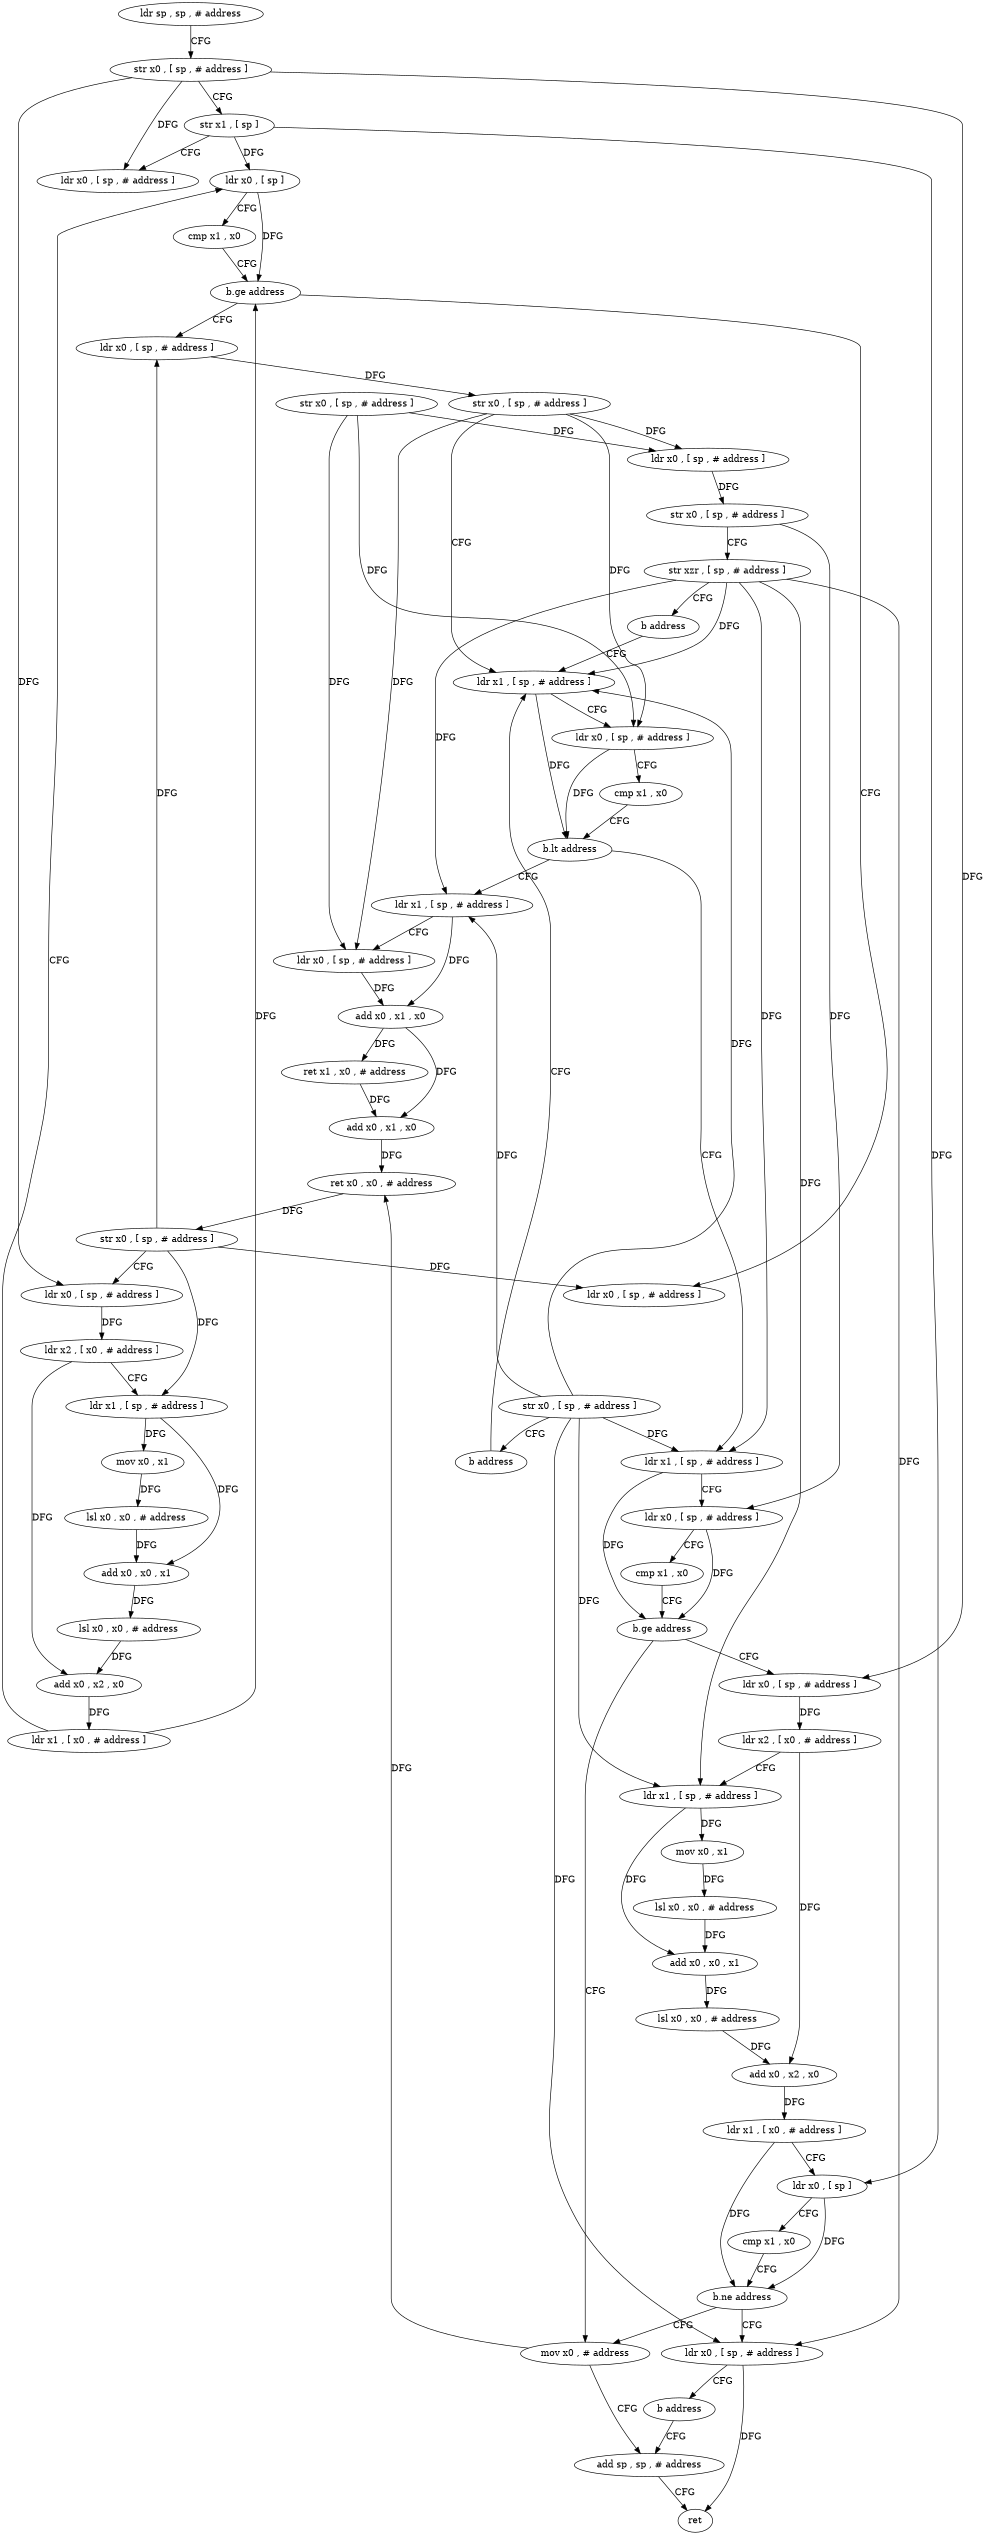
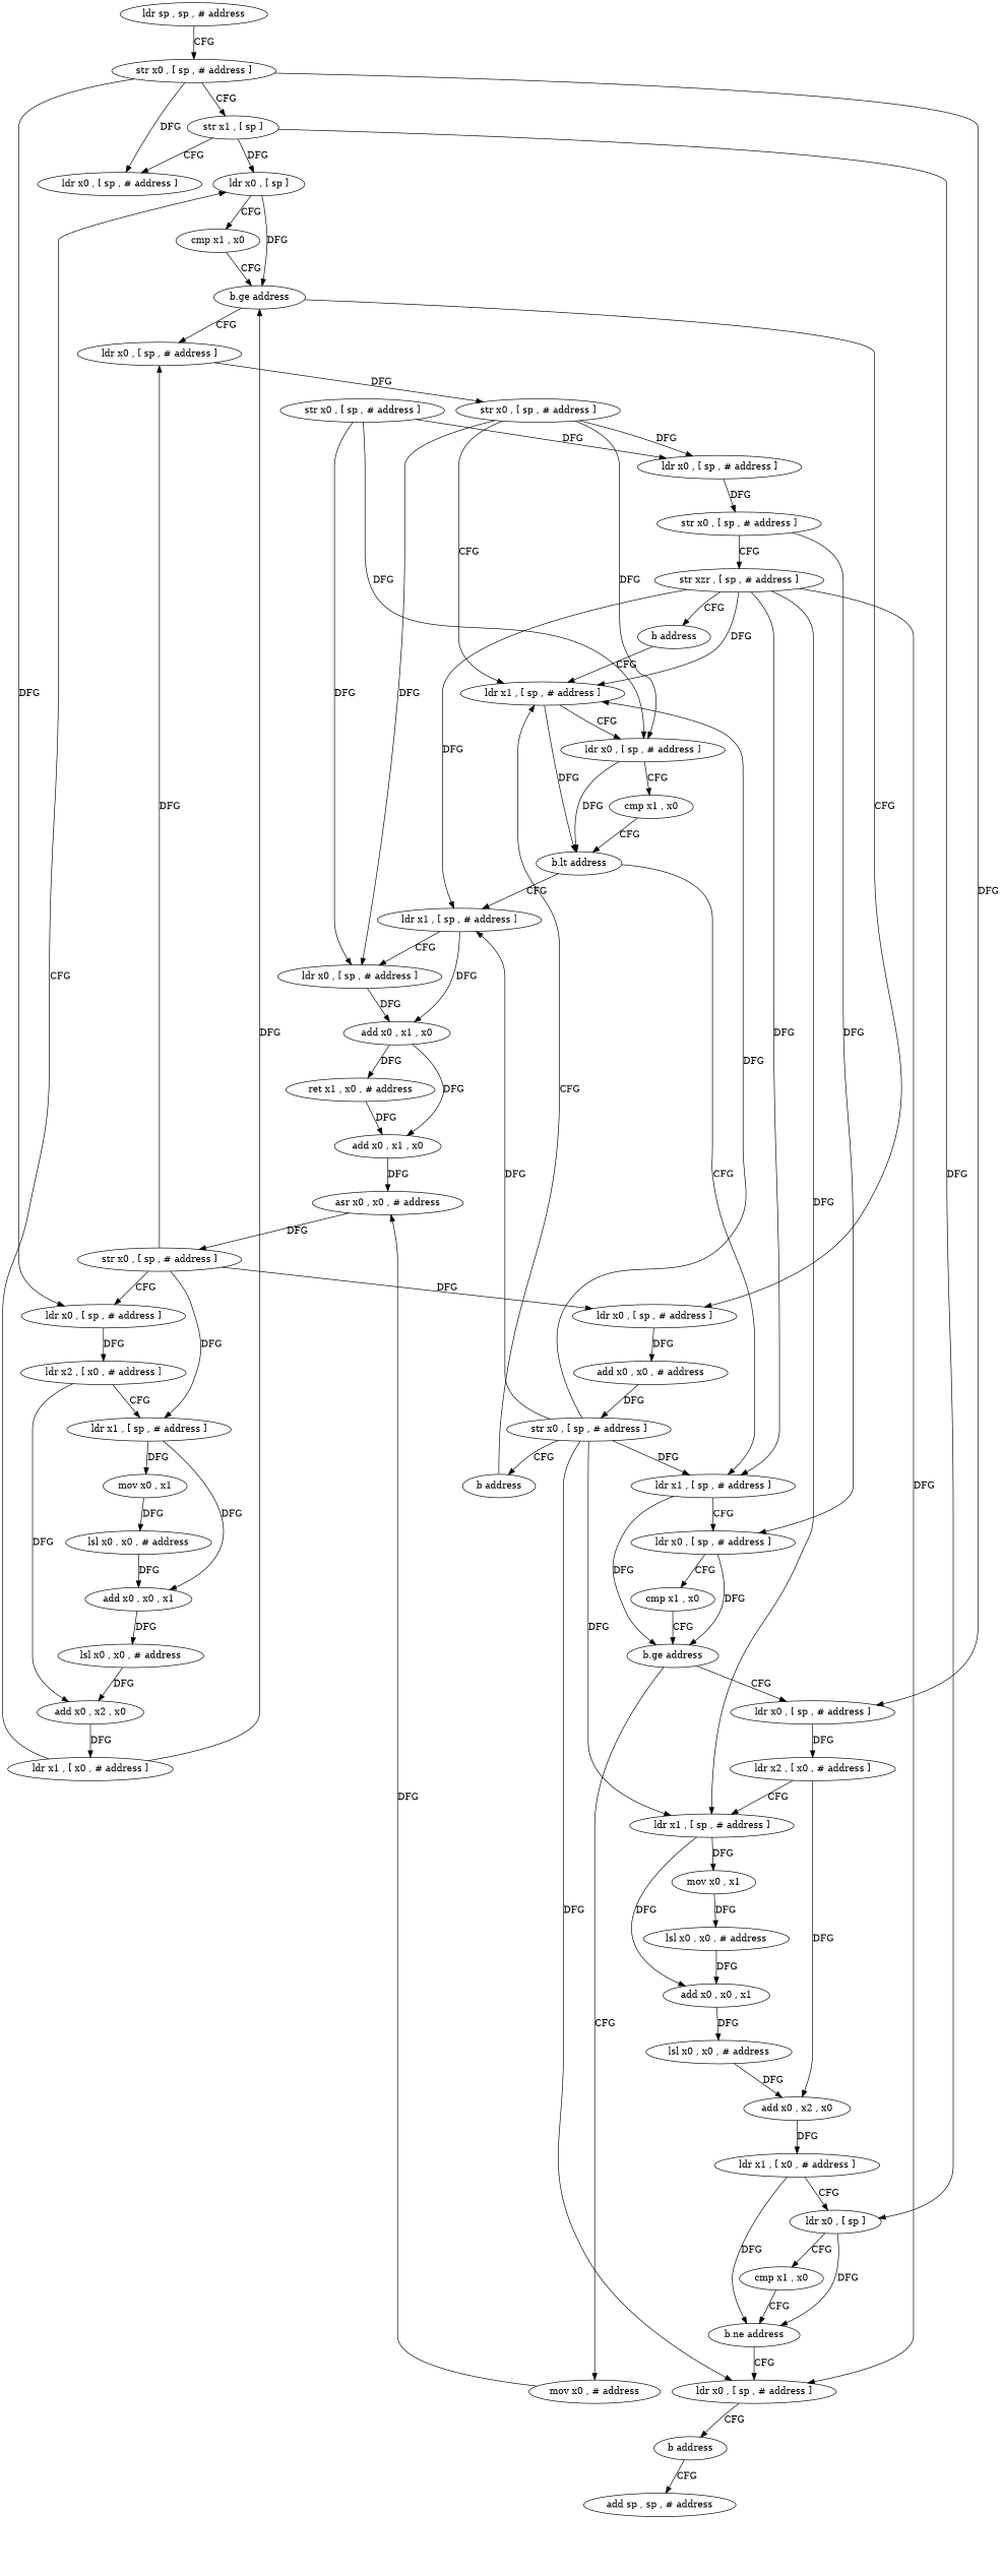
  digraph {
    n1 [label="ldr sp , sp , # address"]
    n2 [label="str x0 , [ sp , # address ]"]
    n3 [label="str x1 , [ sp ]"]
    n4 [label="ldr x0 , [ sp , # address ]"]
    n5 [label="ldr x0 , [ sp , # address ]"]
    n6 [label="ldr x0 , [ sp , # address ]"]
    n7 [label="ldr x0 , [ sp ]"]
    n8 [label="ldr x0 , [ sp ]"]
    n9 [label="ldr x2 , [ x0 , # address ]"]
    n10 [label="ldr x2 , [ x0 , # address ]"]
    n11 [label="b.ge address"]
    n12 [label="cmp x1 , x0"]
    n13 [label="b.ne address"]
    n14 [label="cmp x1 , x0"]
    n15 [label="str x0 , [ sp , # address ]"]
    n16 [label="ldr x0 , [ sp , # address ]"]
    n17 [label="ldr x0 , [ sp , # address ]"]
    n18 [label="ldr x0 , [ sp , # address ]"]
    n19 [label="str x0 , [ sp , # address ]"]
    n20 [label="b.lt address"]
    n21 [label="cmp x1 , x0"]
    n22 [label="add x0 , x1 , x0"]
    n23 [label="str xzr , [ sp , # address ]"]
    n24 [label="ldr x0 , [ sp , # address ]"]
    n25 [label="b address"]
    n26 [label="ldr x1 , [ sp , # address ]"]
    n27 [label="ldr x1 , [ sp , # address ]"]
    n28 [label="ldr x1 , [ sp , # address ]"]
    n29 [label="ldr x1 , [ sp , # address ]"]
    n30 [label="ldr x0 , [ sp , # address ]"]
    n31 [label="b.ge address"]
    n32 [label="cmp x1 , x0"]
    n33 [label="mov x0 , x1"]
    n34 [label="add x0 , x0 , x1"]
-   n35 [label=ret]
    n36 [label="b address"]
    n37 [label="ret x1 , x0 , # address"]
    n38 [label="add x0 , x1 , x0"]
    n39 [label="mov x0 , # address"]
-   n40 [label="ret x0 , x0 , # address"]
+   n40 [label="asr x0 , x0 , # address"]
    n41 [label="str x0 , [ sp , # address ]"]
    n42 [label="ldr x1 , [ sp , # address ]"]
    n43 [label="ldr x0 , [ sp , # address ]"]
    n44 [label="ldr x0 , [ sp , # address ]"]
    n45 [label="mov x0 , x1"]
    n46 [label="add x0 , x0 , x1"]
    n47 [label="str x0 , [ sp , # address ]"]
+   n48 [label="add x0 , x0 , # address"]
    n49 [label="add x0 , x2 , x0"]
    n50 [label="ldr x1 , [ x0 , # address ]"]
    n51 [label="lsl x0 , x0 , # address"]
    n52 [label="lsl x0 , x0 , # address"]
    n53 [label="str x0 , [ sp , # address ]"]
    n54 [label="add sp , sp , # address"]
    n55 [label="add x0 , x2 , x0"]
    n56 [label="b address"]
    n57 [label="ldr x1 , [ x0 , # address ]"]
    n58 [label="lsl x0 , x0 , # address"]
    n59 [label="lsl x0 , x0 , # address"]
    n1 -> n2 [label=CFG]
    n2 -> n3 [label=CFG]
    n2 -> n4 [label=DFG]
    n2 -> n5 [label=DFG]
    n2 -> n6 [label=DFG]
    n3 -> n4 [label=CFG]
    n3 -> n7 [label=DFG]
    n3 -> n8 [label=DFG]
    n5 -> n9 [label=DFG]
    n6 -> n10 [label=DFG]
    n7 -> n11 [label=DFG]
    n7 -> n12 [label=CFG]
    n8 -> n13 [label=DFG]
    n8 -> n14 [label=CFG]
    n9 -> n42 [label=CFG]
    n9 -> n49 [label=DFG]
    n10 -> n29 [label=CFG]
    n10 -> n55 [label=DFG]
    n11 -> n43 [label=CFG]
    n11 -> n44 [label=CFG]
    n12 -> n11 [label=CFG]
    n13 -> n30 [label=CFG]
-   n13 -> n39 [label=CFG]
    n14 -> n13 [label=CFG]
    n15 -> n16 [label=DFG]
    n15 -> n17 [label=DFG]
    n15 -> n18 [label=DFG]
    n16 -> n19 [label=DFG]
    n17 -> n20 [label=DFG]
    n17 -> n21 [label=CFG]
    n18 -> n22 [label=DFG]
    n19 -> n23 [label=CFG]
    n19 -> n24 [label=DFG]
    n20 -> n27 [label=CFG]
    n20 -> n28 [label=CFG]
    n21 -> n20 [label=CFG]
    n22 -> n37 [label=DFG]
    n22 -> n38 [label=DFG]
    n23 -> n25 [label=CFG]
    n23 -> n26 [label=DFG]
    n23 -> n27 [label=DFG]
    n23 -> n28 [label=DFG]
    n23 -> n29 [label=DFG]
    n23 -> n30 [label=DFG]
    n24 -> n31 [label=DFG]
    n24 -> n32 [label=CFG]
    n25 -> n26 [label=CFG]
    n26 -> n17 [label=CFG]
    n26 -> n20 [label=DFG]
    n27 -> n18 [label=CFG]
    n27 -> n22 [label=DFG]
    n28 -> n24 [label=CFG]
    n28 -> n31 [label=DFG]
    n29 -> n33 [label=DFG]
    n29 -> n34 [label=DFG]
-   n30 -> n35 [label=DFG]
    n30 -> n36 [label=CFG]
    n31 -> n6 [label=CFG]
    n31 -> n39 [label=CFG]
    n32 -> n31 [label=CFG]
    n33 -> n58 [label=DFG]
    n34 -> n59 [label=DFG]
    n36 -> n54 [label=CFG]
    n37 -> n38 [label=DFG]
    n38 -> n40 [label=DFG]
    n39 -> n40 [label=DFG]
-   n39 -> n54 [label=CFG]
    n40 -> n41 [label=DFG]
    n41 -> n5 [label=CFG]
    n41 -> n42 [label=DFG]
    n41 -> n43 [label=DFG]
    n41 -> n44 [label=DFG]
    n42 -> n45 [label=DFG]
    n42 -> n46 [label=DFG]
    n43 -> n47 [label=DFG]
+   n44 -> n48 [label=DFG]
    n45 -> n51 [label=DFG]
    n46 -> n52 [label=DFG]
    n47 -> n16 [label=DFG]
    n47 -> n17 [label=DFG]
    n47 -> n18 [label=DFG]
    n47 -> n26 [label=CFG]
+   n48 -> n53 [label=DFG]
    n49 -> n50 [label=DFG]
    n50 -> n7 [label=CFG]
    n50 -> n11 [label=DFG]
    n51 -> n46 [label=DFG]
    n52 -> n49 [label=DFG]
    n53 -> n26 [label=DFG]
    n53 -> n27 [label=DFG]
    n53 -> n28 [label=DFG]
    n53 -> n29 [label=DFG]
    n53 -> n30 [label=DFG]
    n53 -> n56 [label=CFG]
-   n54 -> n35 [label=CFG]
    n55 -> n57 [label=DFG]
    n56 -> n26 [label=CFG]
    n57 -> n8 [label=CFG]
    n57 -> n13 [label=DFG]
    n58 -> n34 [label=DFG]
    n59 -> n55 [label=DFG]
  }
